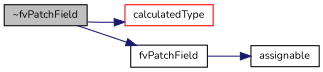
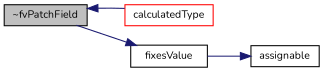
  digraph {
    fontname=Nunito
    rankdir=LR
    node [color=black fontname=Nunito fontsize=10 shape=record]
    edge [color=midnightblue fontname=Nunito fontsize=10 labelfontname=Helvetica labelfontsize=10 style=solid]
    n1 [fillcolor=grey75 fontcolor=black height=0.2 label="~fvPatchField" style=filled width=0.4]
    n2 [color=red height=0.2 label=calculatedType width=0.4]
-   n3 [height=0.2 label=fvPatchField width=0.4]
+   n3 [height=0.2 label=fixesValue width=0.4]
    n4 [height=0.2 label=assignable width=0.4]
-   n1 -> n2
+   n2 -> n1
    n1 -> n3
    n3 -> n4
  }
